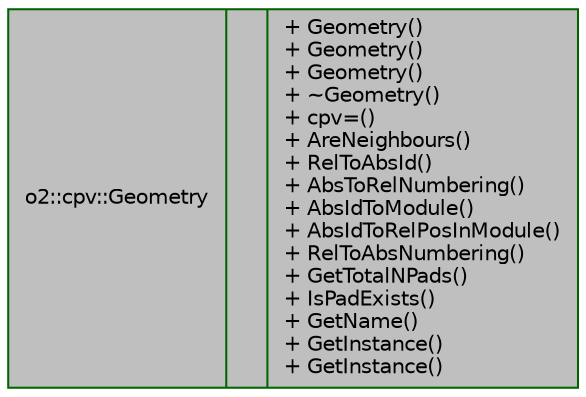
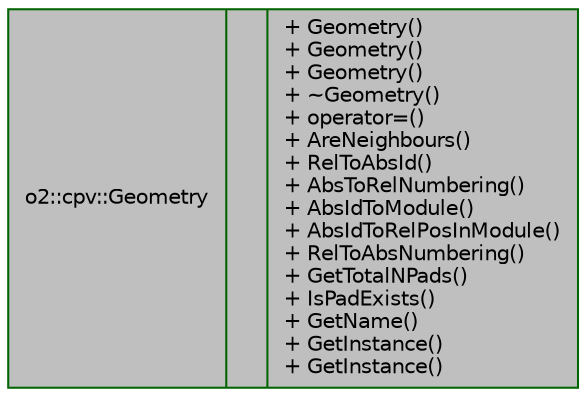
  digraph {
    rankdir=LR
-   n1 [color=darkgreen fillcolor=grey75 fontcolor=black fontname=Helvetica fontsize=10 height=0.2 label="{o2::cpv::Geometry\n||+ Geometry()\l+ Geometry()\l+ Geometry()\l+ ~Geometry()\l+ cpv=()\l+ AreNeighbours()\l+ RelToAbsId()\l+ AbsToRelNumbering()\l+ AbsIdToModule()\l+ AbsIdToRelPosInModule()\l+ RelToAbsNumbering()\l+ GetTotalNPads()\l+ IsPadExists()\l+ GetName()\l+ GetInstance()\l+ GetInstance()\l}" shape=record style=filled width=0.4]
+   n1 [color=darkgreen fillcolor=grey75 fontcolor=black fontname=Helvetica fontsize=10 height=0.2 label="{o2::cpv::Geometry\n||+ Geometry()\l+ Geometry()\l+ Geometry()\l+ ~Geometry()\l+ operator=()\l+ AreNeighbours()\l+ RelToAbsId()\l+ AbsToRelNumbering()\l+ AbsIdToModule()\l+ AbsIdToRelPosInModule()\l+ RelToAbsNumbering()\l+ GetTotalNPads()\l+ IsPadExists()\l+ GetName()\l+ GetInstance()\l+ GetInstance()\l}" shape=record style=filled width=0.4]
  }
